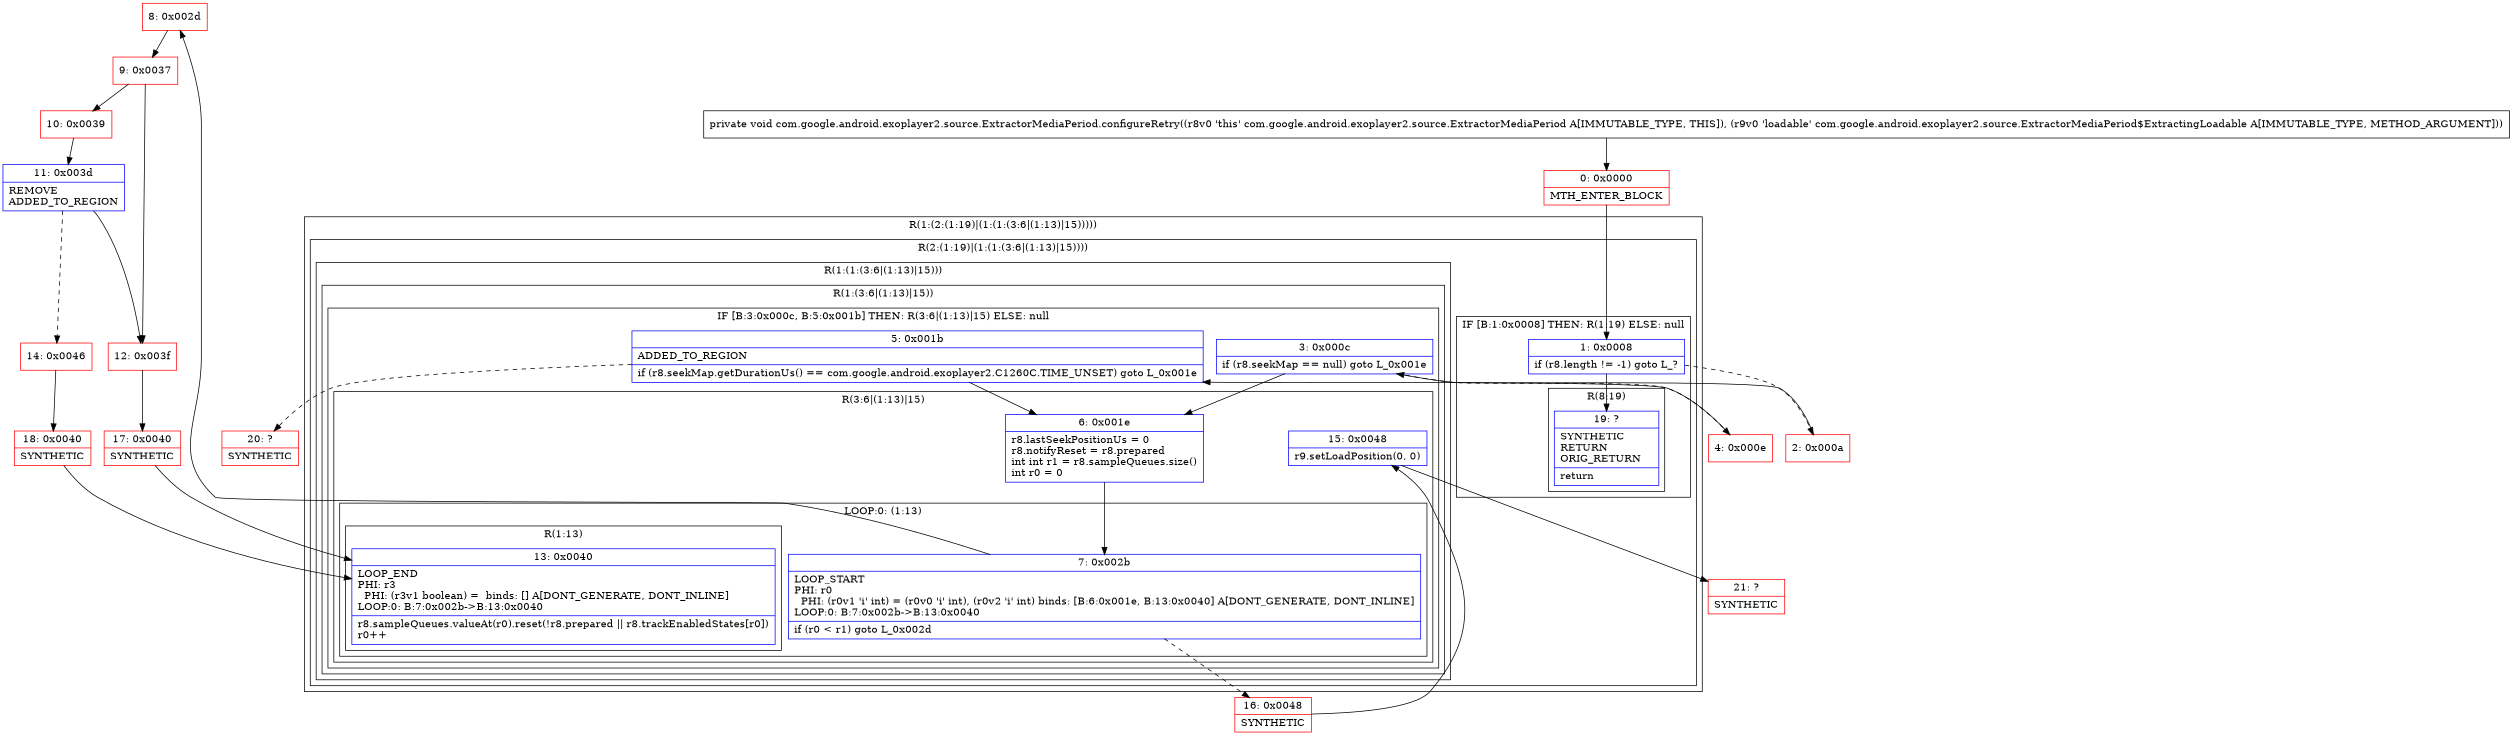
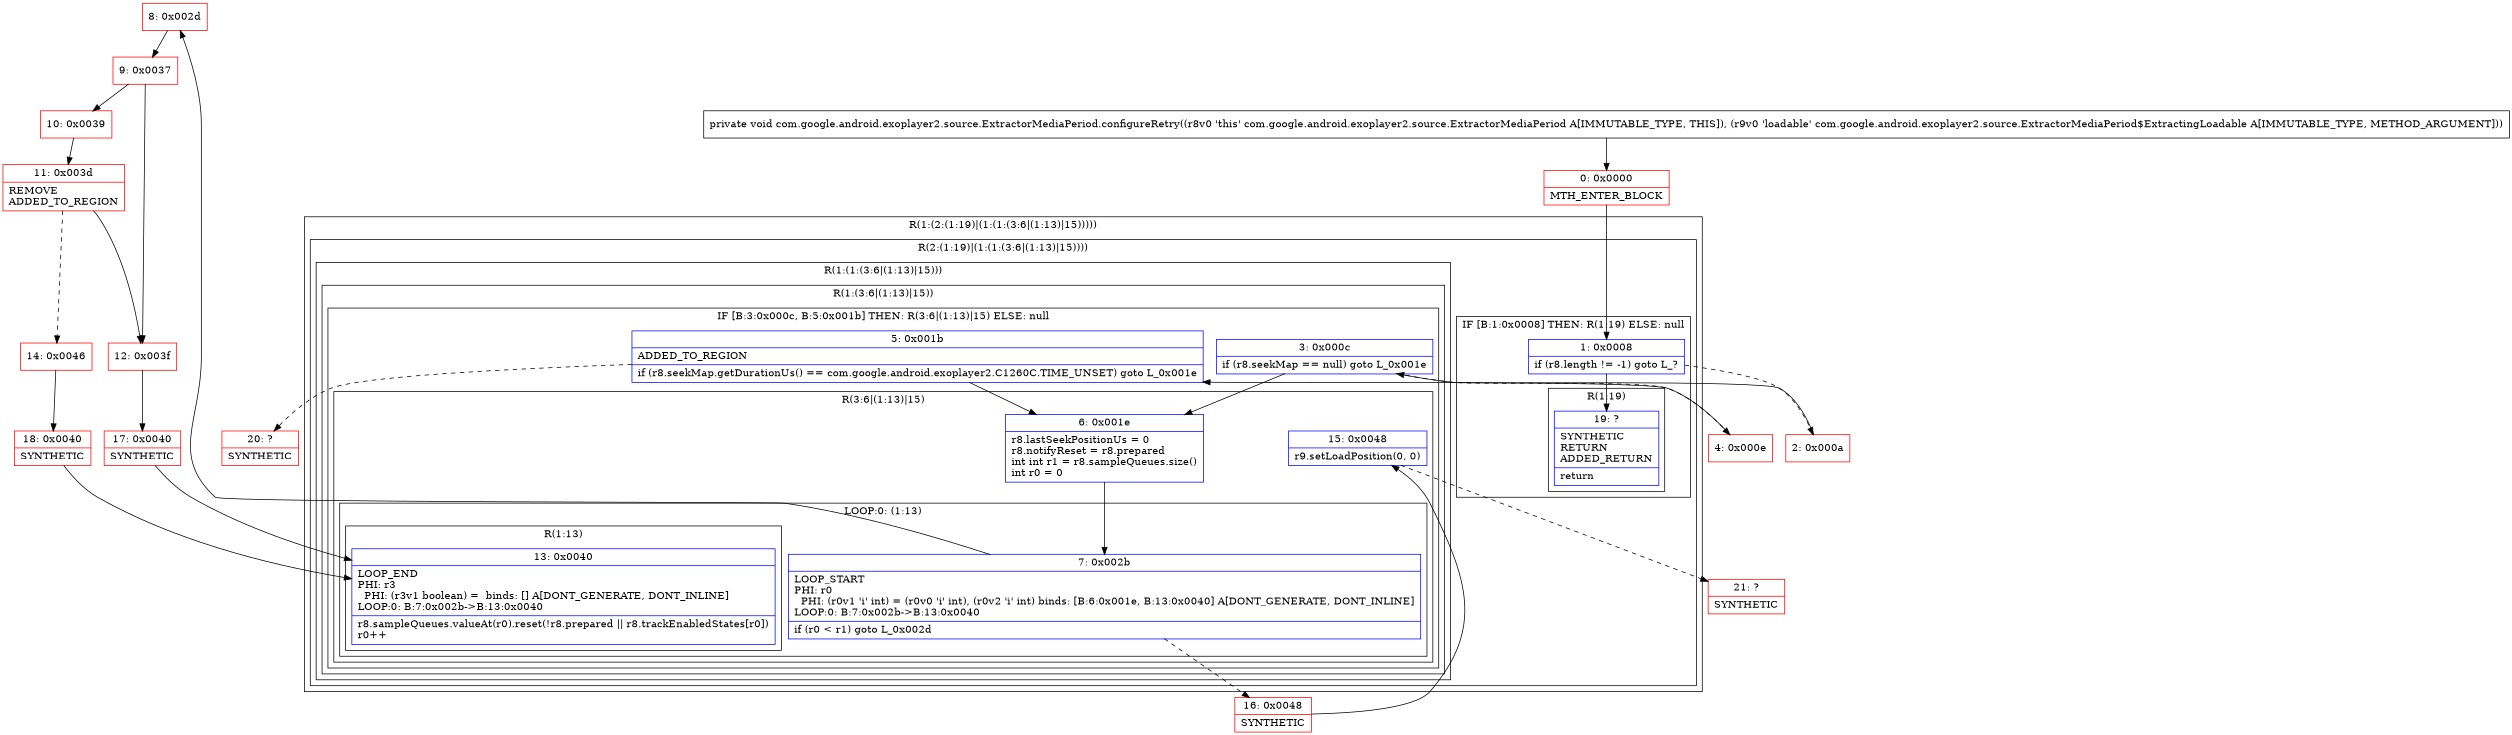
  digraph {
    node [color=red shape=record]
-   n1 [color=blue label="{19\:\ ?|SYNTHETIC\lRETURN\lORIG_RETURN\l|return\l}"]
+   n1 [color=blue label="{19\:\ ?|SYNTHETIC\lRETURN\lADDED_RETURN\l|return\l}"]
    n2 [color=blue label="{1\:\ 0x0008|if (r8.length != \-1) goto L_?\l}"]
    n3 [color=blue label="{13\:\ 0x0040|LOOP_END\lPHI: r3 \l  PHI: (r3v1 boolean) =  binds: [] A[DONT_GENERATE, DONT_INLINE]\lLOOP:0: B:7:0x002b\-\>B:13:0x0040\l|r8.sampleQueues.valueAt(r0).reset(!r8.prepared \|\| r8.trackEnabledStates[r0])\lr0++\l}"]
    n4 [color=blue label="{7\:\ 0x002b|LOOP_START\lPHI: r0 \l  PHI: (r0v1 'i' int) = (r0v0 'i' int), (r0v2 'i' int) binds: [B:6:0x001e, B:13:0x0040] A[DONT_GENERATE, DONT_INLINE]\lLOOP:0: B:7:0x002b\-\>B:13:0x0040\l|if (r0 \< r1) goto L_0x002d\l}"]
    n5 [color=blue label="{6\:\ 0x001e|r8.lastSeekPositionUs = 0\lr8.notifyReset = r8.prepared\lint int r1 = r8.sampleQueues.size()\lint r0 = 0\l}"]
    n6 [color=blue label="{15\:\ 0x0048|r9.setLoadPosition(0, 0)\l}"]
    n7 [color=blue label="{3\:\ 0x000c|if (r8.seekMap == null) goto L_0x001e\l}"]
    n8 [color=blue label="{5\:\ 0x001b|ADDED_TO_REGION\l|if (r8.seekMap.getDurationUs() == com.google.android.exoplayer2.C1260C.TIME_UNSET) goto L_0x001e\l}"]
    n9 [label="{2\:\ 0x000a}"]
    n10 [label="{8\:\ 0x002d}"]
    n11 [label="{16\:\ 0x0048|SYNTHETIC\l}"]
    n12 [label="{21\:\ ?|SYNTHETIC\l}"]
    n13 [label="{4\:\ 0x000e}"]
    n14 [label="{20\:\ ?|SYNTHETIC\l}"]
    n15 [label="{9\:\ 0x0037}"]
    n16 [label="{0\:\ 0x0000|MTH_ENTER_BLOCK\l}"]
    n17 [label="{10\:\ 0x0039}"]
    n18 [label="{12\:\ 0x003f}"]
-   n19 [color=blue label="{11\:\ 0x003d|REMOVE\lADDED_TO_REGION\l}"]
+   n19 [label="{11\:\ 0x003d|REMOVE\lADDED_TO_REGION\l}"]
    n20 [label="{17\:\ 0x0040|SYNTHETIC\l}"]
    n21 [label="{14\:\ 0x0046}"]
    n22 [label="{18\:\ 0x0040|SYNTHETIC\l}"]
    n23 [label="{private void com.google.android.exoplayer2.source.ExtractorMediaPeriod.configureRetry((r8v0 'this' com.google.android.exoplayer2.source.ExtractorMediaPeriod A[IMMUTABLE_TYPE, THIS]), (r9v0 'loadable' com.google.android.exoplayer2.source.ExtractorMediaPeriod$ExtractingLoadable A[IMMUTABLE_TYPE, METHOD_ARGUMENT])) }" color=""]
    subgraph cluster_1 {
      label="R(1:(2:(1:19)|(1:(1:(3:6|(1:13)|15)))))"
      subgraph cluster_2 {
        label="R(2:(1:19)|(1:(1:(3:6|(1:13)|15))))"
        subgraph cluster_3 {
          label="IF [B:1:0x0008] THEN: R(1:19) ELSE: null"
          n2
          subgraph cluster_4 {
-           label="R(8:19)"
+           label="R(1:19)"
            n1
          }
        }
        subgraph cluster_5 {
          label="R(1:(1:(3:6|(1:13)|15)))"
          subgraph cluster_6 {
            label="R(1:(3:6|(1:13)|15))"
            subgraph cluster_7 {
              label="IF [B:3:0x000c, B:5:0x001b] THEN: R(3:6|(1:13)|15) ELSE: null"
              n7
              n8
              subgraph cluster_8 {
                label="R(3:6|(1:13)|15)"
                n5
                n6
                subgraph cluster_9 {
                  label="LOOP:0: (1:13)"
                  n4
                  subgraph cluster_10 {
                    label="R(1:13)"
                    n3
                  }
                }
              }
            }
          }
        }
      }
    }
    n2 -> n1
    n2 -> n9 [style=dashed]
    n4 -> n10
    n4 -> n11 [style=dashed]
    n5 -> n4
-   n6 -> n12
+   n6 -> n12 [style=dashed]
    n7 -> n5
    n7 -> n13 [style=dashed]
    n8 -> n5
    n8 -> n14 [style=dashed]
    n9 -> n7
    n10 -> n15
    n11 -> n6
    n13 -> n8
    n15 -> n17
    n15 -> n18
    n16 -> n2
    n17 -> n19
    n18 -> n20
    n19 -> n18
    n19 -> n21 [style=dashed]
    n20 -> n3
    n21 -> n22
    n22 -> n3
    n23 -> n16
  }
